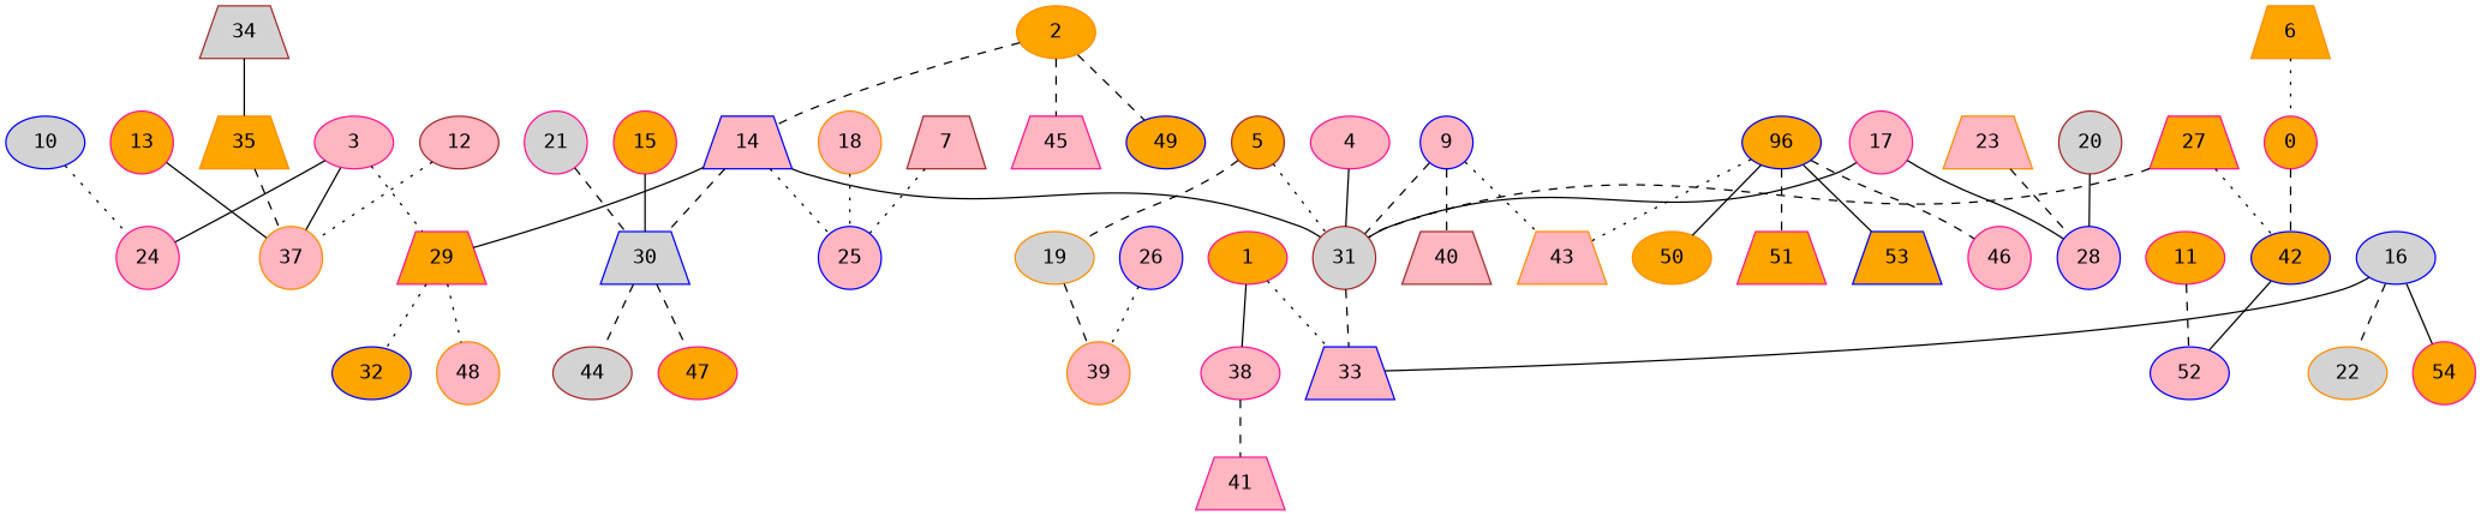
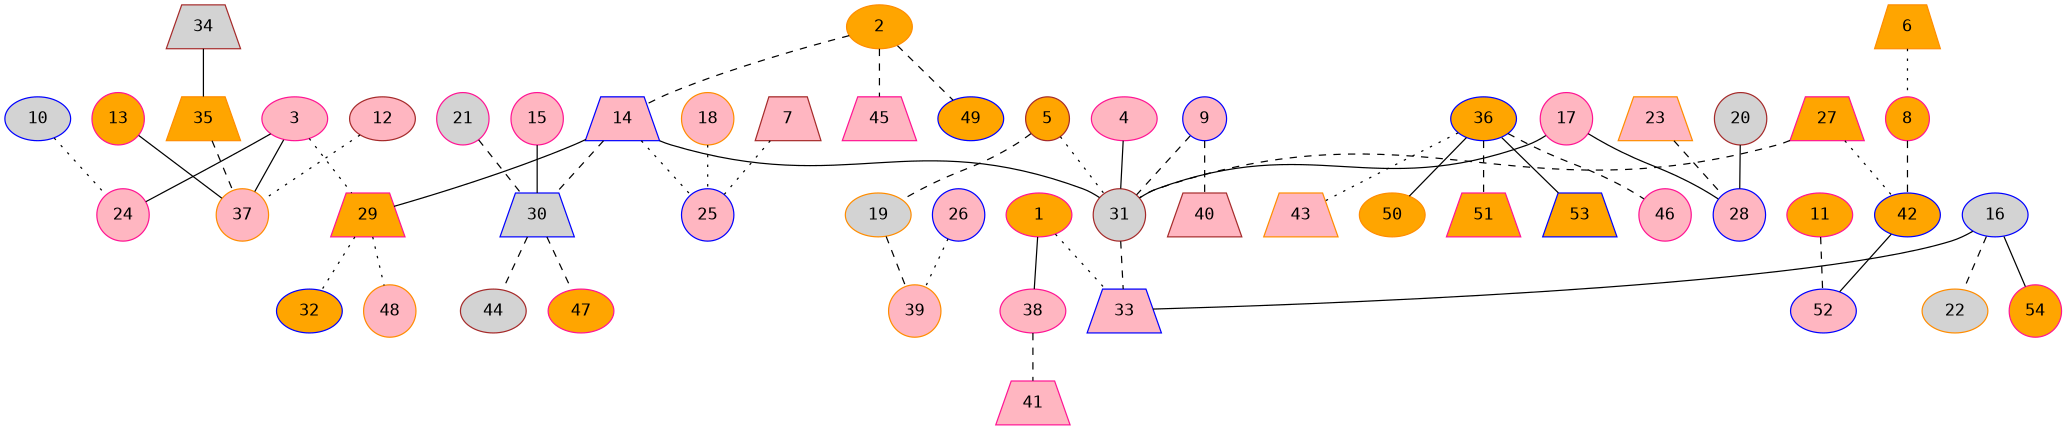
  graph {
    fontname="DejaVu Sans Mono"
    node [color=deeppink fillcolor=lightpink fontname="DejaVu Sans Mono" shape=ellipse style=filled]
    edge [fontname="DejaVu Sans Mono" style=dashed weight=1.0]
    1 [fillcolor=orange]
    33 [color=blue shape=trapezium]
    38
    41 [shape=trapezium]
    2 [color=darkorange fillcolor=orange]
    14 [color=blue shape=trapezium]
    45 [shape=trapezium]
    49 [color=blue fillcolor=orange]
    29 [fillcolor=orange shape=trapezium]
    31 [color=brown fillcolor=lightgrey shape=circle]
    25 [color=blue shape=circle]
    30 [color=blue fillcolor=lightgrey shape=trapezium]
    24 [shape=circle]
    3
    37 [color=darkorange shape=circle]
    32 [color=blue fillcolor=orange]
    48 [color=darkorange shape=circle]
    4
    5 [color=brown fillcolor=orange shape=circle]
    19 [color=darkorange fillcolor=lightgrey]
    39 [color=darkorange shape=circle]
    6 [color=darkorange fillcolor=orange shape=trapezium]
-   8 [fillcolor=orange shape=circle label=0]
+   8 [fillcolor=orange shape=circle]
    42 [color=blue fillcolor=orange]
    7 [color=brown shape=trapezium]
    52 [color=blue]
    9 [color=blue shape=circle]
    40 [color=brown shape=trapezium]
    43 [color=darkorange shape=trapezium]
    10 [color=blue fillcolor=lightgrey]
    11 [fillcolor=orange]
    12 [color=brown]
    13 [fillcolor=orange shape=circle]
    44 [color=brown fillcolor=lightgrey]
    47 [fillcolor=orange]
-   15 [fillcolor=orange shape=circle]
+   15 [shape=circle]
    16 [color=blue fillcolor=lightgrey]
    22 [color=darkorange fillcolor=lightgrey]
    54 [fillcolor=orange shape=circle]
    17 [shape=circle]
    28 [color=blue shape=circle]
    18 [color=darkorange shape=circle]
    20 [color=brown fillcolor=lightgrey shape=circle]
    21 [fillcolor=lightgrey shape=circle]
    23 [color=darkorange shape=trapezium]
    26 [color=blue shape=circle]
    27 [fillcolor=orange shape=trapezium]
    34 [color=brown fillcolor=lightgrey shape=trapezium]
    35 [color=darkorange fillcolor=orange shape=trapezium]
-   36 [color=blue fillcolor=orange label=96]
+   36 [color=blue fillcolor=orange]
    46 [shape=circle]
    50 [color=darkorange fillcolor=orange]
    51 [fillcolor=orange shape=trapezium]
    53 [color=blue fillcolor=orange shape=trapezium]
    1 -- 33 [style=dotted]
    1 -- 38 [style=solid]
    38 -- 41
    2 -- 14
    2 -- 45
    2 -- 49
    14 -- 29 [style=solid]
    14 -- 31 [style=solid]
    14 -- 25 [style=dotted]
    14 -- 30
    29 -- 32 [style=dotted]
    29 -- 48 [style=dotted]
    31 -- 33
    30 -- 44
    30 -- 47
    3 -- 29 [style=dotted]
    3 -- 24 [style=solid]
    3 -- 37 [style=solid]
    4 -- 31 [style=solid]
    5 -- 31 [style=dotted]
    5 -- 19
    19 -- 39
    6 -- 8 [style=dotted]
    8 -- 42
    42 -- 52 [style=solid]
    7 -- 25 [style=dotted]
    9 -- 31
    9 -- 40
-   9 -- 43 [style=dotted]
    10 -- 24 [style=dotted]
    11 -- 52
    12 -- 37 [style=dotted]
    13 -- 37 [style=solid]
    15 -- 30 [style=solid]
    16 -- 33 [style=solid]
    16 -- 22
    16 -- 54 [style=solid]
    17 -- 31 [style=solid]
    17 -- 28 [style=solid]
    18 -- 25 [style=dotted]
    20 -- 28 [style=solid]
    21 -- 30
    23 -- 28
    26 -- 39 [style=dotted]
    27 -- 31
    27 -- 42 [style=dotted]
    34 -- 35 [style=solid]
    35 -- 37
    36 -- 43 [style=dotted]
    36 -- 46
    36 -- 50 [style=solid]
    36 -- 51
    36 -- 53 [style=solid]
  }
